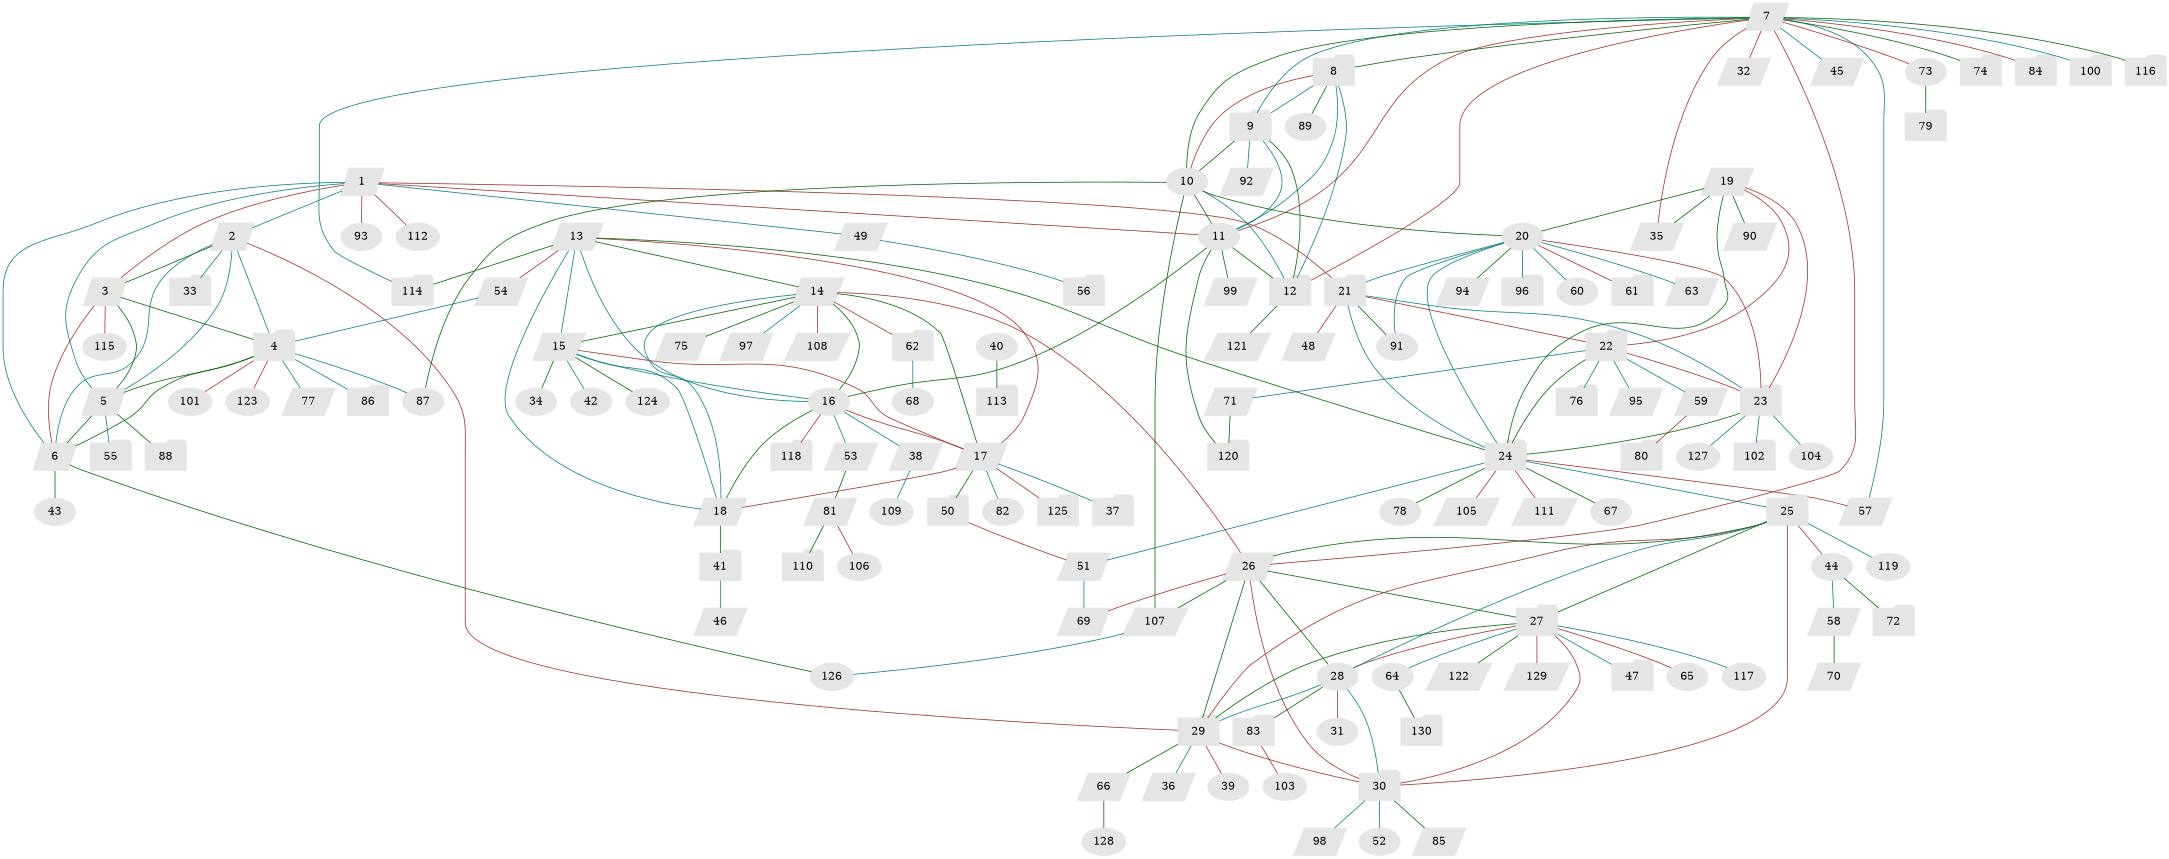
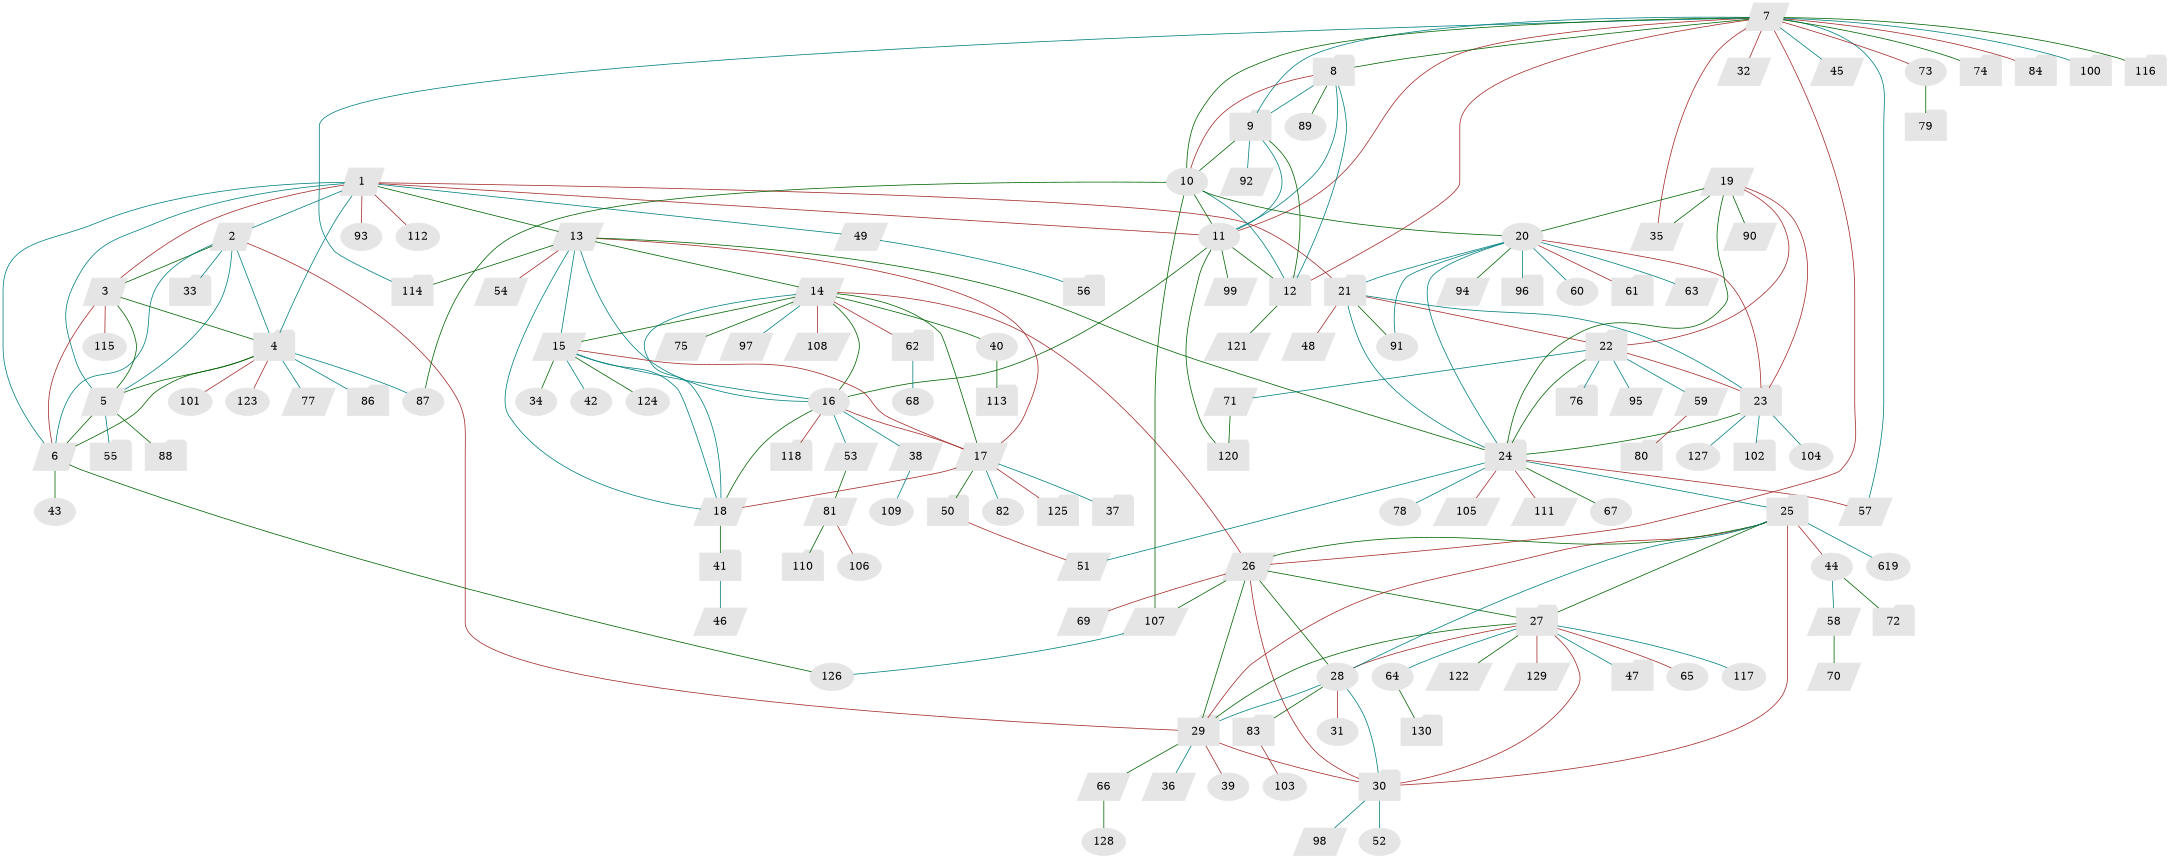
  graph {
    node [color=gray90 shape=parallelogram style=filled]
    edge [color=teal]
    1
    2
    3
    4 [shape=folder]
    5
    6
    11 [shape=ellipse]
    13
    21 [shape=folder]
    49
    93 [shape=ellipse]
    112 [shape=ellipse]
    29 [shape=folder]
    33 [shape=folder]
    115 [shape=ellipse]
    77
    86 [shape=folder]
    87 [shape=ellipse]
    101 [shape=ellipse]
    123 [shape=ellipse]
    55 [shape=folder]
    88 [shape=folder]
    43 [shape=ellipse]
    126 [shape=ellipse]
    12 [shape=folder]
    16 [shape=ellipse]
    99
    120 [shape=folder]
    114 [shape=folder]
    14
    15
    17
    18
    24 [shape=folder]
    54
    22 [shape=folder]
    23 [shape=folder]
    48
    91 [shape=ellipse]
    56 [shape=folder]
    30 [shape=folder]
    36
    39 [shape=ellipse]
    66
    7
    8 [shape=folder]
    9 [shape=folder]
    10 [shape=ellipse]
    26
    32
    35
    45
    57
    73 [shape=ellipse]
    74 [shape=folder]
    84 [shape=folder]
    100 [shape=folder]
    116 [shape=folder]
    89 [shape=ellipse]
    92
    20 [shape=ellipse]
    107
    121
    27 [shape=folder]
    28 [shape=ellipse]
    69
    79 [shape=folder]
    60 [shape=ellipse]
    61 [shape=folder]
    63
    94
    96 [shape=folder]
    38
    53
    118 [shape=folder]
    40 [shape=ellipse]
    62 [shape=folder]
    75
    97
    108
    34 [shape=ellipse]
    42 [shape=ellipse]
    124 [shape=ellipse]
    37 [shape=folder]
    50 [shape=folder]
    82 [shape=ellipse]
    125 [shape=folder]
    41 [shape=folder]
    25 [shape=folder]
    51
    67 [shape=ellipse]
    78 [shape=ellipse]
    105
    111
    113 [shape=folder]
    68 [shape=ellipse]
    109 [shape=ellipse]
    81
    46
    19
    90
    59
    71
    76 [shape=folder]
    95
    102 [shape=folder]
    104 [shape=ellipse]
    127 [shape=ellipse]
    80 [shape=folder]
    44 [shape=ellipse]
-   119 [shape=ellipse]
+   119 [shape=ellipse label=619]
    47 [shape=folder]
    64 [shape=ellipse]
    65 [shape=ellipse]
    117 [shape=ellipse]
    122
    129
    31 [shape=ellipse]
    83 [shape=folder]
    52 [shape=ellipse]
-   85
    98
    58
    72 [shape=folder]
    130 [shape=folder]
    103 [shape=ellipse]
    128 [shape=ellipse]
    70
    106 [shape=ellipse]
    110 [shape=folder]
    1 -- 2
    1 -- 3 [color=brown]
-   54 -- 4
+   1 -- 4
    1 -- 5
    1 -- 6
    1 -- 11 [color=brown]
+   1 -- 13 [color=darkgreen]
    1 -- 21 [color=brown]
    1 -- 49
    1 -- 93 [color=brown]
    1 -- 112 [color=brown]
    2 -- 3 [color=darkgreen]
    2 -- 4
    2 -- 5
    2 -- 6
    2 -- 29 [color=brown]
    2 -- 33
    3 -- 4 [color=darkgreen]
    3 -- 5 [color=darkgreen]
    3 -- 6 [color=brown]
    3 -- 115 [color=brown]
    4 -- 5 [color=darkgreen]
    4 -- 6 [color=darkgreen]
    4 -- 77
    4 -- 86
    4 -- 87
    4 -- 101 [color=brown]
    4 -- 123 [color=brown]
    5 -- 6 [color=darkgreen]
    5 -- 55
    5 -- 88 [color=darkgreen]
    6 -- 43 [color=darkgreen]
    6 -- 126 [color=darkgreen]
    11 -- 12 [color=darkgreen]
    11 -- 16 [color=darkgreen]
    11 -- 99 [color=darkgreen]
    11 -- 120 [color=darkgreen]
    13 -- 16
    13 -- 114 [color=darkgreen]
    13 -- 14 [color=darkgreen]
    13 -- 15
    13 -- 17 [color=brown]
    13 -- 18
    13 -- 24 [color=darkgreen]
    13 -- 54 [color=brown]
    21 -- 24
    21 -- 22 [color=brown]
    21 -- 23
    21 -- 48 [color=brown]
    21 -- 91 [color=darkgreen]
    49 -- 56
    29 -- 30 [color=brown]
    29 -- 36
    29 -- 39 [color=brown]
    29 -- 66 [color=darkgreen]
    12 -- 121 [color=darkgreen]
    16 -- 17 [color=brown]
    16 -- 18 [color=darkgreen]
    16 -- 38
    16 -- 53
    16 -- 118 [color=brown]
    14 -- 16 [color=darkgreen]
    14 -- 15 [color=darkgreen]
    14 -- 17 [color=darkgreen]
    14 -- 18
    14 -- 26 [color=brown]
+   14 -- 40 [color=darkgreen]
    14 -- 62 [color=brown]
    14 -- 75 [color=darkgreen]
    14 -- 97
    14 -- 108 [color=brown]
    15 -- 16
    15 -- 17 [color=brown]
    15 -- 18
    15 -- 34 [color=darkgreen]
    15 -- 42
    15 -- 124 [color=darkgreen]
    17 -- 18 [color=brown]
    17 -- 37
    17 -- 50 [color=darkgreen]
    17 -- 82
    17 -- 125 [color=brown]
    18 -- 41 [color=darkgreen]
    24 -- 57 [color=brown]
    24 -- 25
    24 -- 51
    24 -- 67 [color=darkgreen]
-   24 -- 78 [color=darkgreen]
+   24 -- 78
    24 -- 105 [color=brown]
    24 -- 111 [color=brown]
    22 -- 24 [color=darkgreen]
    22 -- 23 [color=brown]
    22 -- 59
    22 -- 71
    22 -- 76
    22 -- 95
    23 -- 24 [color=darkgreen]
    23 -- 102
    23 -- 104
    23 -- 127
    30 -- 52
-   30 -- 85 [color=darkgreen]
    30 -- 98
    66 -- 128 [color=darkgreen]
    7 -- 11 [color=brown]
    7 -- 12 [color=brown]
    7 -- 114
    7 -- 8 [color=darkgreen]
    7 -- 9
    7 -- 10 [color=darkgreen]
    7 -- 26 [color=brown]
    7 -- 32 [color=brown]
    7 -- 35 [color=brown]
    7 -- 45
    7 -- 57
    7 -- 73 [color=brown]
    7 -- 74 [color=darkgreen]
    7 -- 84 [color=brown]
    7 -- 100
    7 -- 116 [color=darkgreen]
    8 -- 11
    8 -- 12
    8 -- 9
    8 -- 10 [color=brown]
    8 -- 89 [color=darkgreen]
    9 -- 11
    9 -- 12 [color=darkgreen]
    9 -- 10 [color=darkgreen]
    9 -- 92
    10 -- 11 [color=darkgreen]
    10 -- 87 [color=darkgreen]
    10 -- 12
    10 -- 20 [color=darkgreen]
    10 -- 107 [color=darkgreen]
    26 -- 29 [color=darkgreen]
    26 -- 30 [color=brown]
    26 -- 107 [color=darkgreen]
    26 -- 27 [color=darkgreen]
    26 -- 28 [color=darkgreen]
    26 -- 69 [color=brown]
    73 -- 79 [color=darkgreen]
    20 -- 21
    20 -- 24
    20 -- 23 [color=brown]
    20 -- 91
    20 -- 60
    20 -- 61 [color=brown]
    20 -- 63
    20 -- 94 [color=darkgreen]
    20 -- 96
    107 -- 126
    27 -- 29 [color=darkgreen]
    27 -- 30 [color=brown]
    27 -- 28 [color=brown]
    27 -- 47
    27 -- 64
    27 -- 65 [color=brown]
    27 -- 117
    27 -- 122 [color=darkgreen]
    27 -- 129 [color=brown]
    28 -- 29
    28 -- 30
    28 -- 31 [color=brown]
    28 -- 83 [color=darkgreen]
    38 -- 109
    53 -- 81 [color=darkgreen]
    40 -- 113 [color=darkgreen]
    62 -- 68
    50 -- 51 [color=brown]
    41 -- 46
    25 -- 29 [color=brown]
    25 -- 30 [color=brown]
    25 -- 26 [color=darkgreen]
    25 -- 27 [color=darkgreen]
    25 -- 28
    25 -- 44 [color=brown]
    25 -- 119
-   51 -- 69
    81 -- 106 [color=brown]
    81 -- 110 [color=darkgreen]
    19 -- 24 [color=darkgreen]
    19 -- 22 [color=brown]
    19 -- 23 [color=brown]
    19 -- 35 [color=darkgreen]
    19 -- 20 [color=darkgreen]
    19 -- 90 [color=darkgreen]
    59 -- 80 [color=brown]
    71 -- 120 [color=darkgreen]
    44 -- 58
    44 -- 72 [color=darkgreen]
    64 -- 130 [color=darkgreen]
    83 -- 103 [color=brown]
    58 -- 70 [color=darkgreen]
  }
